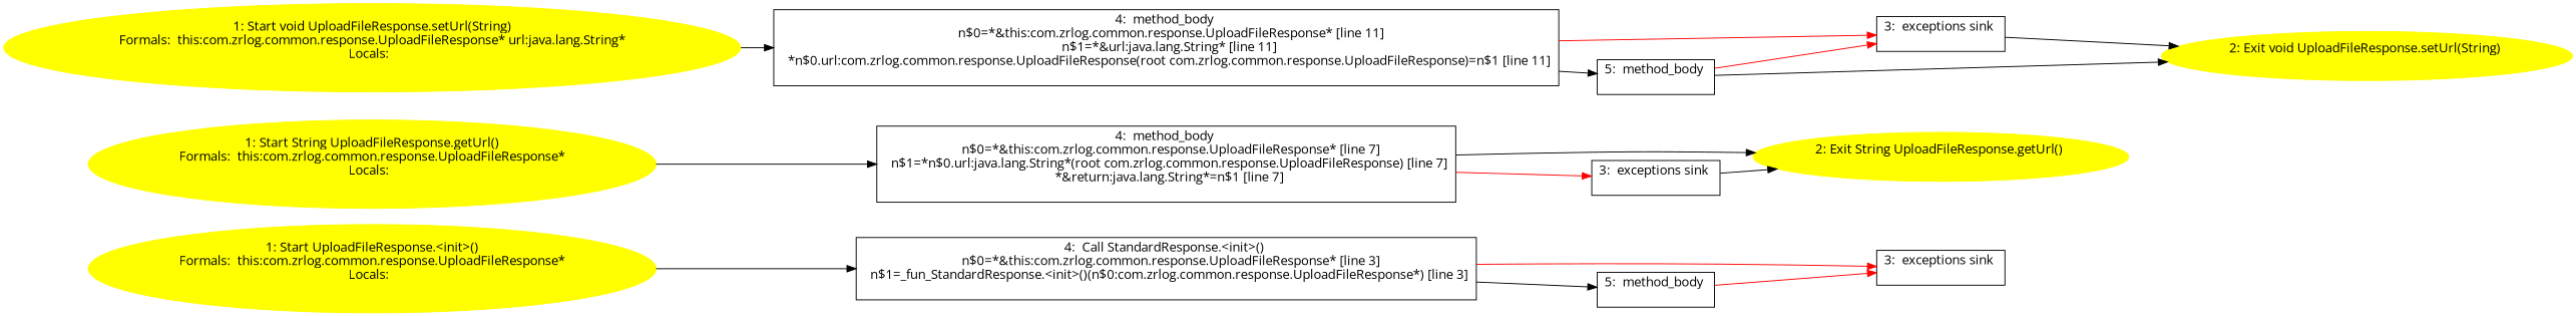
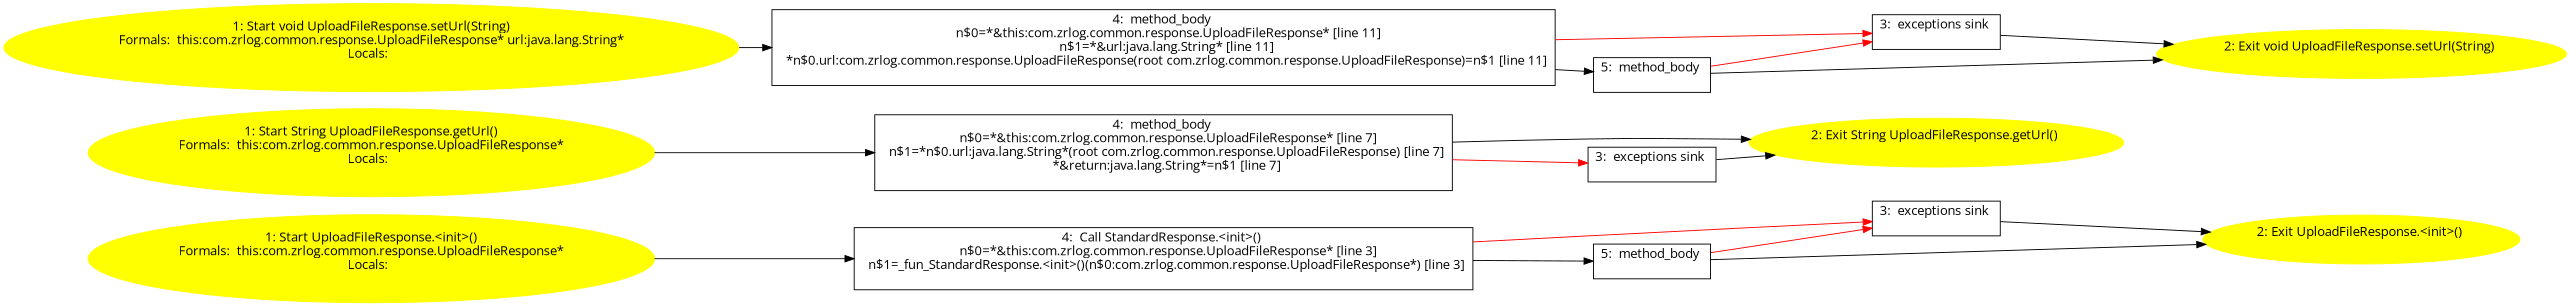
  digraph {
    rankdir=LR
    fontname="Open Sans"
    node [fontname="Open Sans" shape=box]
    edge [fontname="Open Sans"]
    n1 [color=yellow label="1: Start UploadFileResponse.<init>()\nFormals:  this:com.zrlog.common.response.UploadFileResponse*\nLocals:  \n  " style=filled shape=""]
    n2 [label="4:  Call StandardResponse.<init>() \n   n$0=*&this:com.zrlog.common.response.UploadFileResponse* [line 3]\n  n$1=_fun_StandardResponse.<init>()(n$0:com.zrlog.common.response.UploadFileResponse*) [line 3]\n "]
    n3 [label="3:  exceptions sink \n  "]
    n4 [label="5:  method_body \n  "]
+   n5 [color=yellow label="2: Exit UploadFileResponse.<init>() \n  " style=filled shape=""]
    n6 [color=yellow label="1: Start String UploadFileResponse.getUrl()\nFormals:  this:com.zrlog.common.response.UploadFileResponse*\nLocals:  \n  " style=filled shape=""]
    n7 [label="4:  method_body \n   n$0=*&this:com.zrlog.common.response.UploadFileResponse* [line 7]\n  n$1=*n$0.url:java.lang.String*(root com.zrlog.common.response.UploadFileResponse) [line 7]\n  *&return:java.lang.String*=n$1 [line 7]\n "]
    n8 [color=yellow label="2: Exit String UploadFileResponse.getUrl() \n  " style=filled shape=""]
    n9 [label="3:  exceptions sink \n  "]
    n10 [color=yellow label="1: Start void UploadFileResponse.setUrl(String)\nFormals:  this:com.zrlog.common.response.UploadFileResponse* url:java.lang.String*\nLocals:  \n  " style=filled shape=""]
    n11 [label="4:  method_body \n   n$0=*&this:com.zrlog.common.response.UploadFileResponse* [line 11]\n  n$1=*&url:java.lang.String* [line 11]\n  *n$0.url:com.zrlog.common.response.UploadFileResponse(root com.zrlog.common.response.UploadFileResponse)=n$1 [line 11]\n "]
    n12 [label="3:  exceptions sink \n  "]
    n13 [label="5:  method_body \n  "]
    n14 [color=yellow label="2: Exit void UploadFileResponse.setUrl(String) \n  " style=filled shape=""]
    n1 -> n2
    n2 -> n3 [color=red]
    n2 -> n4
+   n3 -> n5
    n4 -> n3 [color=red]
+   n4 -> n5
    n6 -> n7
    n7 -> n8
    n7 -> n9 [color=red]
    n9 -> n8
    n10 -> n11
    n11 -> n12 [color=red]
    n11 -> n13
    n12 -> n14
    n13 -> n12 [color=red]
    n13 -> n14
  }
